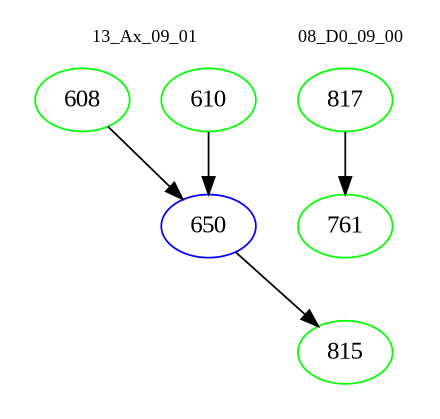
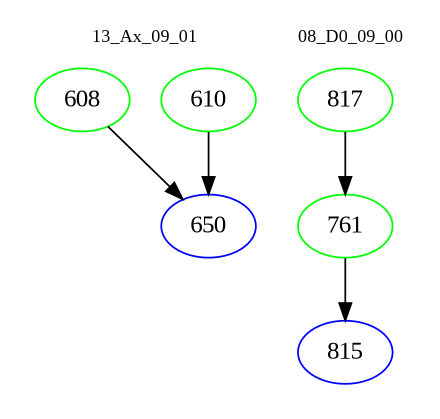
  digraph {
    fontname="Liberation Serif"
    node [color=green fontname="Liberation Serif"]
    edge [color=black fontname="Liberation Serif"]
    n1 [label=610]
    n2 [label=608]
    n3 [color=blue label=650]
    n4 [label=817]
    n5 [label=761]
-   n6 [label=815]
+   n6 [color=blue label=815]
    subgraph cluster_1 {
      color=white
      fontsize=10
      label="13_Ax_09_01"
      n1
      n2
      n3
    }
    subgraph cluster_2 {
      color=white
      fontsize=10
      label="08_D0_09_00"
      n4
      n5
      n6
    }
    n1 -> n3
    n2 -> n3
    n4 -> n5
-   n3 -> n6
+   n5 -> n6
  }
